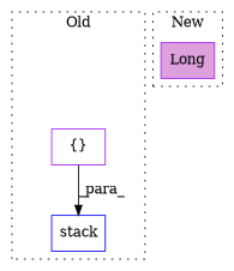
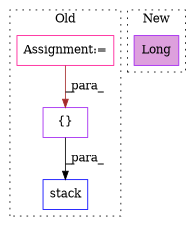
  digraph {
    node [a=32 shape=box style=filled fillcolor=white color=purple]
    n1 [l="6,1" label=stack s="1363,1401" color=blue]
    n2 [a=4 l="1,1" label="{}" s="1378,1400"]
+   n3 [a=7 l=1 label="Assignment:=" s=1262 color=deeppink]
    n4 [l=6 label=Long s=1135 fillcolor=plum]
    subgraph cluster_1 {
      label=Old
      style=dotted
      n1
      n2
+     n3
    }
    subgraph cluster_2 {
      label=New
      style=dotted
      n4
    }
    n2 -> n1 [label=_para_ color=black]
+   n3 -> n2 [label=_para_ color=brown]
  }
